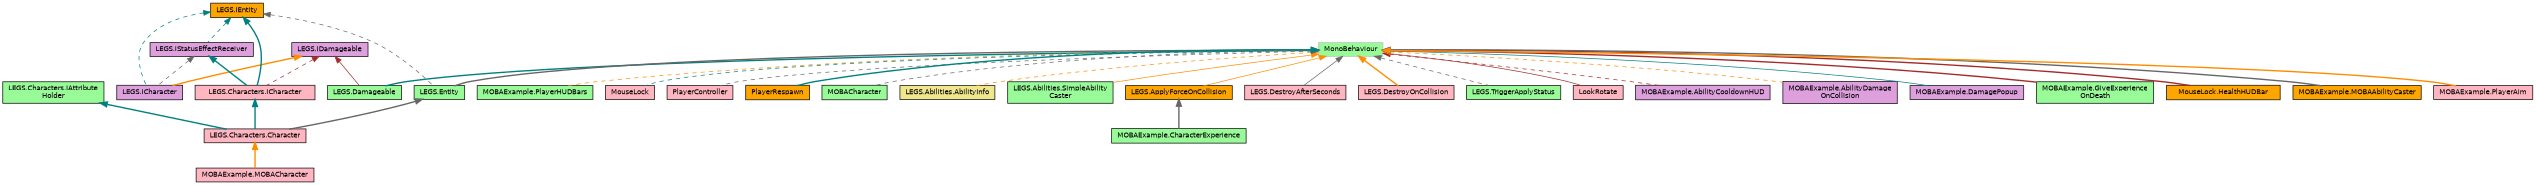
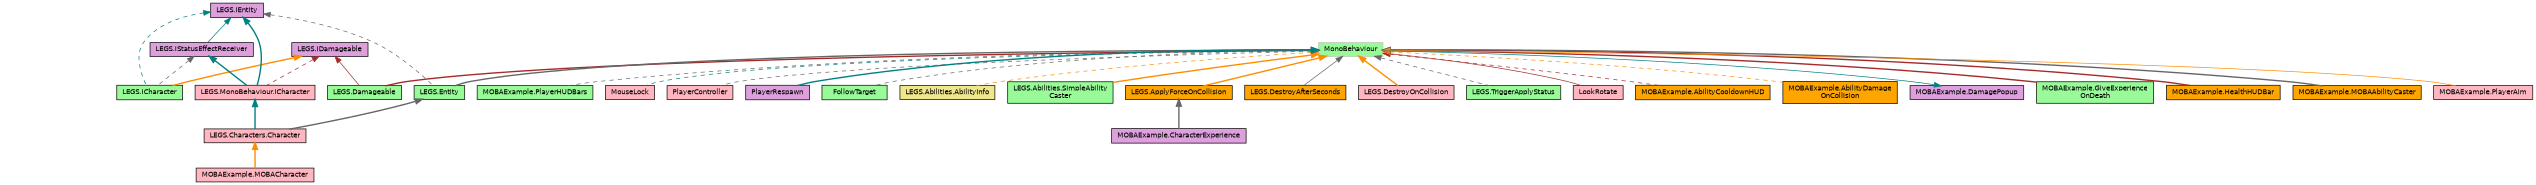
  digraph {
    rankdir=TB
    node [color=black fillcolor=palegreen fontname=Helvetica fontsize=10 shape=record style=filled]
    edge [color=gray40 dir=back fontname=Helvetica fontsize=10 labelfontname=Helvetica labelfontsize=10 style=bold]
-   n1 [height=0.2 label="LEGS.Characters.IAttribute\lHolder" width=0.4]
    n2 [fillcolor=lightpink height=0.2 label="LEGS.Characters.Character" width=0.4]
    n3 [fillcolor=lightpink height=0.2 label="MOBAExample.MOBACharacter" width=0.4]
    n4 [fillcolor=plum height=0.2 label="LEGS.IDamageable" width=0.4]
-   n5 [fillcolor=lightpink height=0.2 label="LEGS.Characters.ICharacter" width=0.4]
+   n5 [fillcolor=lightpink height=0.2 label="LEGS.MonoBehaviour.ICharacter" width=0.4]
    n6 [height=0.2 label="LEGS.Damageable" width=0.4]
-   n7 [fillcolor=plum height=0.2 label="LEGS.ICharacter" width=0.4]
-   n8 [fillcolor=orange height=0.2 label="LEGS.IEntity" width=0.4]
+   n7 [height=0.2 label="LEGS.ICharacter" width=0.4]
+   n8 [fillcolor=plum height=0.2 label="LEGS.IEntity" width=0.4]
    n9 [height=0.2 label="LEGS.Entity" width=0.4]
    n10 [fillcolor=plum height=0.2 label="LEGS.IStatusEffectReceiver" width=0.4]
    n11 [color=grey75 height=0.2 label=MonoBehaviour width=0.4]
-   n12 [height=0.2 label=MOBACharacter width=0.4]
+   n12 [height=0.2 label=FollowTarget width=0.4]
    n13 [fillcolor=khaki height=0.2 label="LEGS.Abilities.AbilityInfo" width=0.4]
    n14 [height=0.2 label="LEGS.Abilities.SimpleAbility\lCaster" width=0.4]
    n15 [fillcolor=orange height=0.2 label="LEGS.ApplyForceOnCollision" width=0.4]
-   n16 [fillcolor=lightpink height=0.2 label="LEGS.DestroyAfterSeconds" width=0.4]
+   n16 [fillcolor=orange height=0.2 label="LEGS.DestroyAfterSeconds" width=0.4]
    n17 [fillcolor=lightpink height=0.2 label="LEGS.DestroyOnCollision" width=0.4]
    n18 [height=0.2 label="LEGS.TriggerApplyStatus" width=0.4]
    n19 [fillcolor=lightpink height=0.2 label=LookRotate width=0.4]
-   n20 [fillcolor=plum height=0.2 label="MOBAExample.AbilityCooldownHUD" width=0.4]
-   n21 [fillcolor=plum height=0.2 label="MOBAExample.AbilityDamage\lOnCollision" width=0.4]
+   n20 [fillcolor=orange height=0.2 label="MOBAExample.AbilityCooldownHUD" width=0.4]
+   n21 [fillcolor=orange height=0.2 label="MOBAExample.AbilityDamage\lOnCollision" width=0.4]
    n22 [fillcolor=plum height=0.2 label="MOBAExample.DamagePopup" width=0.4]
    n23 [height=0.2 label="MOBAExample.GiveExperience\lOnDeath" width=0.4]
-   n24 [fillcolor=orange height=0.2 label="MouseLock.HealthHUDBar" width=0.4]
+   n24 [fillcolor=orange height=0.2 label="MOBAExample.HealthHUDBar" width=0.4]
    n25 [fillcolor=orange height=0.2 label="MOBAExample.MOBAAbilityCaster" width=0.4]
    n26 [fillcolor=lightpink height=0.2 label="MOBAExample.PlayerAim" width=0.4]
    n27 [height=0.2 label="MOBAExample.PlayerHUDBars" width=0.4]
    n28 [fillcolor=lightpink height=0.2 label=MouseLock width=0.4]
    n29 [fillcolor=lightpink height=0.2 label=PlayerController width=0.4]
-   n30 [fillcolor=orange height=0.2 label=PlayerRespawn width=0.4]
-   n31 [height=0.2 label="MOBAExample.CharacterExperience" width=0.4]
-   n1 -> n2 [color=teal]
+   n30 [fillcolor=plum height=0.2 label=PlayerRespawn width=0.4]
+   n31 [fillcolor=plum height=0.2 label="MOBAExample.CharacterExperience" width=0.4]
    n2 -> n3 [color=darkorange]
    n4 -> n5 [color=brown style=dashed]
    n4 -> n6 [color=brown style=solid]
    n4 -> n7 [color=darkorange]
    n5 -> n2 [color=teal]
    n8 -> n5 [color=teal]
    n8 -> n7 [color=teal style=dashed]
    n8 -> n9 [style=dashed]
-   n8 -> n10 [color=teal style=dashed]
+   n8 -> n10 [color=teal style=solid]
    n9 -> n2
    n10 -> n5 [color=teal]
    n10 -> n7 [style=dashed]
-   n11 -> n6 [color=teal]
+   n11 -> n6 [color=brown]
    n11 -> n9
    n11 -> n12 [style=dashed]
    n11 -> n13 [color=darkorange style=dashed]
-   n11 -> n14 [color=darkorange style=solid]
-   n11 -> n15 [color=darkorange style=solid]
+   n11 -> n14 [color=darkorange]
+   n11 -> n15 [color=darkorange]
    n11 -> n16 [style=solid]
    n11 -> n17 [color=darkorange]
    n11 -> n18 [style=dashed]
    n11 -> n19 [color=brown style=solid]
    n11 -> n20 [color=brown style=dashed]
    n11 -> n21 [color=darkorange style=dashed]
-   n11 -> n22 [color=teal style=solid]
+   n22 -> n11 [color=teal style=solid]
    n11 -> n23 [color=brown]
    n11 -> n24 [color=brown]
    n11 -> n25
-   n11 -> n26 [color=darkorange]
-   n11 -> n27 [color=darkorange style=dashed]
+   n11 -> n26 [color=darkorange style=solid]
+   n11 -> n27 [style=dashed]
    n11 -> n28 [color=teal style=dashed]
    n11 -> n29 [style=dashed]
    n11 -> n30 [color=teal]
    n15 -> n31
  }
